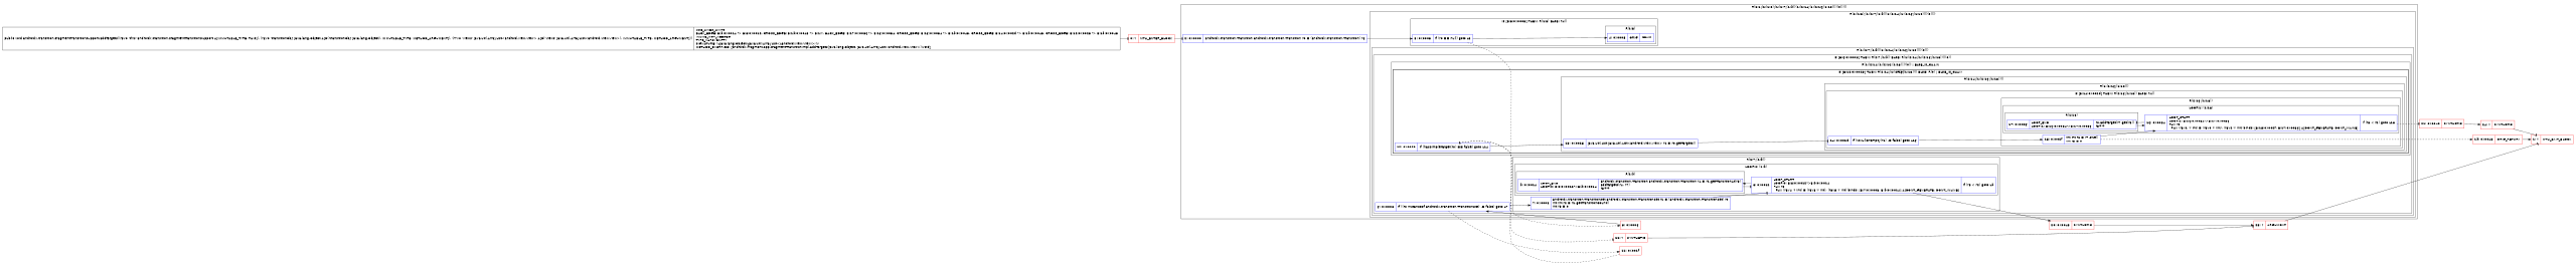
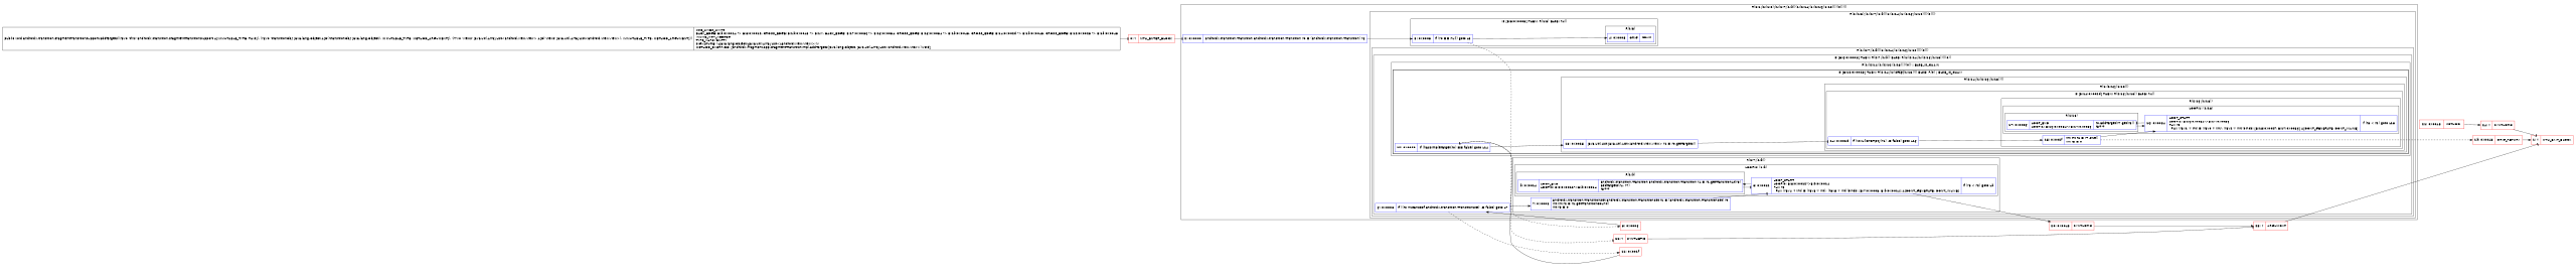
  digraph {
    fontname="DejaVu Sans"
    rankdir=LR
    node [color=blue fontname="DejaVu Sans" shape=record]
    edge [arrowhead=normal fontname="DejaVu Sans"]
    n1 [label="{4\:\ 0x0005|ORIG\l|return\l}"]
    n2 [label="{3\:\ 0x0003|if (r0 == null) goto L3\l}"]
    n3 [label="{9\:\ 0x0014|LOOP_END\lLOOP:0: B:8:0x0012\-\>B:9:0x0014\l|androidx.transition.Transition androidx.transition.Transition r4 = r1.getTransitionAt(r3)\laddTargets(r4, r7)\lr3++\l}"]
    n4 [label="{8\:\ 0x0012|LOOP_START\lLOOP:0: B:8:0x0012\-\>B:9:0x0014\lPHI: r3 \l  PHI: (r3v4 'i' int) = (r3v3 'i' int), (r3v5 'i' int) binds: [B:7:0x000a, B:9:0x0014] A[DONT_GENERATE, DONT_INLINE]\l|if (r3 \< r2) goto L9\l}"]
    n5 [label="{7\:\ 0x000a|androidx.transition.TransitionSet androidx.transition.TransitionSet r1 = (androidx.transition.TransitionSet) r0\lint int r2 = r1.getTransitionCount()\lint r3 = 0\l}"]
    n6 [label="{17\:\ 0x0036|LOOP_END\lLOOP:1: B:16:0x0034\-\>B:17:0x0036\l|r0.addTarget(r7.get(r3))\lr3++\l}"]
    n7 [label="{16\:\ 0x0034|LOOP_START\lLOOP:1: B:16:0x0034\-\>B:17:0x0036\lPHI: r3 \l  PHI: (r3v1 'i' int) = (r3v0 'i' int), (r3v2 'i' int) binds: [B:15:0x002f, B:17:0x0036] A[DONT_GENERATE, DONT_INLINE]\l|if (r3 \< r2) goto L18\l}"]
    n8 [label="{15\:\ 0x002f|int int r2 = r7.size()\lint r3 = 0\l}"]
    n9 [label="{14\:\ 0x002d|if (isNullOrEmpty(r1) != false) goto L16\l}"]
    n10 [label="{13\:\ 0x0025|java.util.List java.util.List\<android.view.View\> r1 = r0.getTargets()\l}"]
    n11 [label="{12\:\ 0x0023|if (hasSimpleTarget(r0) == false) goto L14\l}"]
    n12 [label="{6\:\ 0x0008|if ((r0 instanceof androidx.transition.TransitionSet) != false) goto L7\l}"]
    n13 [label="{2\:\ 0x0000|androidx.transition.Transition androidx.transition.Transition r0 = (androidx.transition.Transition) r6\l}"]
    n14 [color=red label="{5\:\ 0x0006}"]
    n15 [color=red label="{20\:\ 0x0043|SYNTHETIC\l}"]
-   n16 [color=red label="{21\:\ 0x0043|SYNTHETIC\l}"]
+   n16 [color=red label="{21\:\ 0x0043|METHOD\l}"]
    n17 [color=red label="{19\:\ 0x0043|ORIG_RETURN\l}"]
    n18 [color=red label="{22\:\ ?|SYNTHETIC\l}"]
    n19 [color=red label="{11\:\ 0x001f}"]
    n20 [color=red label="{1\:\ ?|MTH_EXIT_BLOCK\l}"]
    n21 [color=red label="{23\:\ ?|ARGUMENT\l}"]
    n22 [color=red label="{24\:\ ?|SYNTHETIC\l}"]
    n23 [color=red label="{0\:\ ?|MTH_ENTER_BLOCK\l}"]
    n24 [label="{public void androidx.transition.FragmentTransitionSupport.addTargets((r5v0 'this' androidx.transition.FragmentTransitionSupport A[IMMUTABLE_TYPE, THIS]), (r6v0 'transitionObj' java.lang.Object A[D('transitionObj' java.lang.Object), IMMUTABLE_TYPE, METHOD_ARGUMENT]), (r7v0 'views' java.util.ArrayList\<android.view.View\> A[D('views' java.util.ArrayList\<android.view.View\>), IMMUTABLE_TYPE, METHOD_ARGUMENT]))  | USE_LINES_HINTS\lBACK_EDGE: B:9:0x0014 \-\> B:8:0x0012, CROSS_EDGE: B:19:0x0043 \-\> B:1:?, BACK_EDGE: B:17:0x0036 \-\> B:16:0x0034, CROSS_EDGE: B:16:0x0034 \-\> B:19:0x0043, CROSS_EDGE: B:14:0x002d \-\> B:19:0x0043, CROSS_EDGE: B:12:0x0023 \-\> B:19:0x0043\lINLINE_NOT_NEEDED\lTYPE_VARS: EMPTY\lSIGNATURE: (Ljava\/lang\/Object;Ljava\/util\/ArrayList\<Landroid\/view\/View;\>;)V\lMETHOD_OVERRIDE: [androidx.fragment.app.FragmentTransitionImpl.addTargets(java.lang.Object, java.util.ArrayList\<android.view.View\>):void]\l}" color=""]
    subgraph cluster_1 {
      label="R(2:1|(2:(1:3)|(1:(2:7|(1:9))(1:(2:14|(1:(2:16|(1:18))))(0)))))"
      n13
      subgraph cluster_2 {
        label="R(2:(1:3)|(1:(2:7|(1:9))(1:(2:14|(1:(2:16|(1:18))))(0))))"
        subgraph cluster_3 {
          label="IF [B:3:0x0003] THEN: R(1:3) ELSE: null"
          n2
          subgraph cluster_4 {
            label="R(1:3)"
            n1
          }
        }
        subgraph cluster_5 {
          label="R(1:(2:7|(1:9))(1:(2:14|(1:(2:16|(1:18))))(0)))"
          subgraph cluster_6 {
            label="IF [B:6:0x0008] THEN: R(2:7|(1:9)) ELSE: R(1:(2:14|(1:(2:16|(1:18))))(0))"
            n12
            subgraph cluster_7 {
              label="R(2:7|(1:9))"
              n5
              subgraph cluster_8 {
                label="LOOP:0: (1:9)"
                n4
                subgraph cluster_9 {
                  label="R(1:9)"
                  n3
                }
              }
            }
            subgraph cluster_10 {
              label="R(1:(2:14|(1:(2:16|(1:18))))(0)) | ELSE_IF_CHAIN\l"
              subgraph cluster_11 {
                label="IF [B:12:0x0023] THEN: R(2:14|(1:(2:16|(1:18)))) ELSE: R(0) | ELSE_IF_CHAIN\l"
                n11
                subgraph cluster_12 {
                  label="R(2:14|(1:(2:16|(1:18))))"
                  n10
                  subgraph cluster_13 {
                    label="R(1:(2:16|(1:18)))"
                    subgraph cluster_14 {
                      label="IF [B:14:0x002d] THEN: R(2:16|(1:18)) ELSE: null"
                      n9
                      subgraph cluster_15 {
                        label="R(2:16|(1:18))"
                        n8
                        subgraph cluster_16 {
                          label="LOOP:1: (1:18)"
                          n7
                          subgraph cluster_17 {
                            label="R(1:18)"
                            n6
                          }
                        }
                      }
                    }
                  }
                }
                subgraph cluster_18 {
                  label="R(0)"
                }
              }
            }
          }
        }
      }
    }
    n2 -> n1
    n2 -> n14 [style=dashed]
    n3 -> n4 [arrowhead=tee]
    n4 -> n3
    n4 -> n15 [style=solid]
    n5 -> n4 [arrowhead=tee]
    n6 -> n7
    n7 -> n6 [arrowhead=tee]
-   n7 -> n16 [arrowhead=tee style=dashed]
    n8 -> n7
    n8 -> n17 [style=dashed]
    n9 -> n8
    n10 -> n9 [arrowhead=tee]
    n11 -> n10
    n11 -> n18 [arrowhead=tee style=dashed]
    n12 -> n5
    n12 -> n19 [style=dashed]
    n13 -> n2
    n14 -> n12
    n15 -> n21
    n16 -> n22
    n17 -> n20
    n18 -> n21 [arrowhead=tee]
-   n19 -> n11 [arrowhead=tee style=dashed]
+   n19 -> n11 [arrowhead=tee]
    n21 -> n20 [arrowhead=tee]
    n22 -> n20 [arrowhead=tee]
    n23 -> n13 [arrowhead=tee]
    n24 -> n23 [arrowhead=tee]
  }
